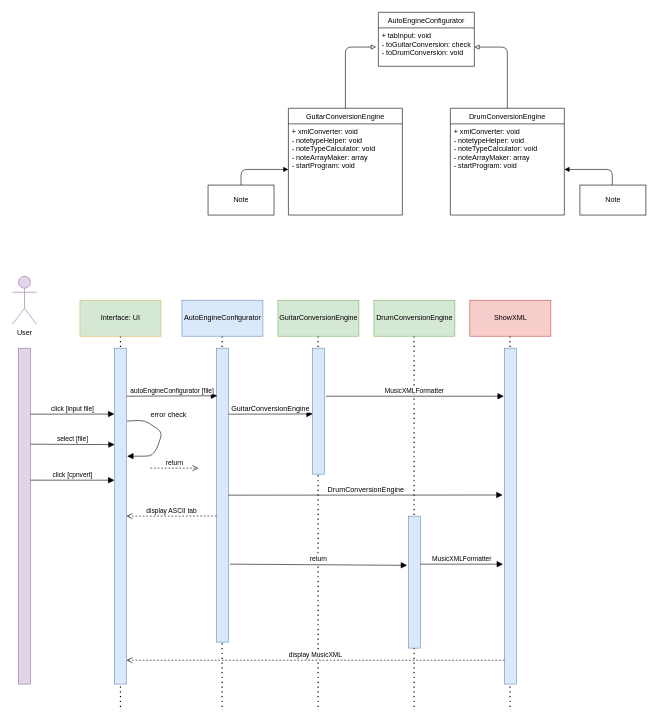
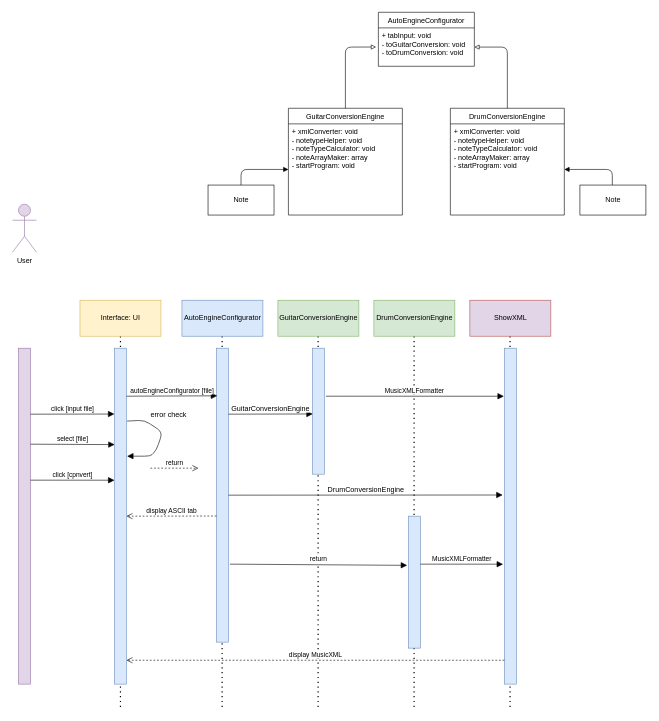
  <mxCell id="0" />
  <mxCell id="1" parent="0" />
  <mxCell id="2" value="" style="endArrow=none;dashed=1;html=1;dashPattern=1 3;strokeWidth=2;exitX=0.5;exitY=1;exitDx=0;exitDy=0;" edge="1" parent="1"><mxGeometry width="50" height="50" relative="1" as="geometry"><mxPoint x="849.5" y="560" as="sourcePoint" /><mxPoint x="849.5" y="1180" as="targetPoint" /></mxGeometry></mxCell>
  <mxCell id="3" value="" style="endArrow=none;dashed=1;html=1;dashPattern=1 3;strokeWidth=2;exitX=0.5;exitY=1;exitDx=0;exitDy=0;" edge="1" parent="1"><mxGeometry width="50" height="50" relative="1" as="geometry"><mxPoint x="689.5" y="560" as="sourcePoint" /><mxPoint x="689.5" y="1180" as="targetPoint" /></mxGeometry></mxCell>
  <mxCell id="4" value="" style="endArrow=none;dashed=1;html=1;dashPattern=1 3;strokeWidth=2;exitX=0.5;exitY=1;exitDx=0;exitDy=0;" edge="1" parent="1"><mxGeometry width="50" height="50" relative="1" as="geometry"><mxPoint x="529.5" y="560" as="sourcePoint" /><mxPoint x="529.5" y="1180" as="targetPoint" /></mxGeometry></mxCell>
  <mxCell id="5" value="" style="endArrow=none;dashed=1;html=1;dashPattern=1 3;strokeWidth=2;exitX=0.5;exitY=1;exitDx=0;exitDy=0;" edge="1" parent="1"><mxGeometry width="50" height="50" relative="1" as="geometry"><mxPoint x="369.5" y="560" as="sourcePoint" /><mxPoint x="369.5" y="1180" as="targetPoint" /></mxGeometry></mxCell>
  <mxCell id="6" value="" style="endArrow=none;dashed=1;html=1;dashPattern=1 3;strokeWidth=2;exitX=0.5;exitY=1;exitDx=0;exitDy=0;" edge="1" parent="1" source="22"><mxGeometry width="50" height="50" relative="1" as="geometry"><mxPoint x="320" y="740" as="sourcePoint" /><mxPoint x="200" y="1180" as="targetPoint" /></mxGeometry></mxCell>
  <mxCell id="7" value="AutoEngineConfigurator" style="swimlane;fontStyle=0;childLayout=stackLayout;horizontal=1;startSize=26;fillColor=none;horizontalStack=0;resizeParent=1;resizeParentMax=0;resizeLast=0;collapsible=1;marginBottom=0;" vertex="1" parent="1"><mxGeometry x="630" y="20" width="160" height="90" as="geometry" /></mxCell>
- <mxCell id="8" value="+ tabInput: void&#10;- toGuitarConversion: check&#10;- toDrumConversion: void" style="text;strokeColor=none;fillColor=none;align=left;verticalAlign=top;spacingLeft=4;spacingRight=4;overflow=hidden;rotatable=0;points=[[0,0.5],[1,0.5]];portConstraint=eastwest;" vertex="1" parent="7"><mxGeometry y="26" width="160" height="64" as="geometry" /></mxCell>
+ <mxCell id="8" value="+ tabInput: void&#10;- toGuitarConversion: void&#10;- toDrumConversion: void" style="text;strokeColor=none;fillColor=none;align=left;verticalAlign=top;spacingLeft=4;spacingRight=4;overflow=hidden;rotatable=0;points=[[0,0.5],[1,0.5]];portConstraint=eastwest;" vertex="1" parent="7"><mxGeometry y="26" width="160" height="64" as="geometry" /></mxCell>
  <mxCell id="9" value="DrumConversionEngine" style="swimlane;fontStyle=0;childLayout=stackLayout;horizontal=1;startSize=26;fillColor=none;horizontalStack=0;resizeParent=1;resizeParentMax=0;resizeLast=0;collapsible=1;marginBottom=0;" vertex="1" parent="1"><mxGeometry x="750" y="180" width="190" height="178" as="geometry" /></mxCell>
  <mxCell id="10" value="+ xmlConverter: void&#10;- notetypeHelper: void &#10;- noteTypeCalculator: void&#10;- noteArrayMaker: array&#10;- startProgram: void" style="text;strokeColor=none;fillColor=none;align=left;verticalAlign=top;spacingLeft=4;spacingRight=4;overflow=hidden;rotatable=0;points=[[0,0.5],[1,0.5]];portConstraint=eastwest;" vertex="1" parent="9"><mxGeometry y="26" width="190" height="152" as="geometry" /></mxCell>
  <mxCell id="11" value="GuitarConversionEngine" style="swimlane;fontStyle=0;childLayout=stackLayout;horizontal=1;startSize=26;fillColor=none;horizontalStack=0;resizeParent=1;resizeParentMax=0;resizeLast=0;collapsible=1;marginBottom=0;" vertex="1" parent="1"><mxGeometry x="480" y="180" width="190" height="178" as="geometry" /></mxCell>
  <mxCell id="12" value="+ xmlConverter: void&#10;- notetypeHelper: void &#10;- noteTypeCalculator: void&#10;- noteArrayMaker: array&#10;- startProgram: void" style="text;strokeColor=none;fillColor=none;align=left;verticalAlign=top;spacingLeft=4;spacingRight=4;overflow=hidden;rotatable=0;points=[[0,0.5],[1,0.5]];portConstraint=eastwest;" vertex="1" parent="11"><mxGeometry y="26" width="190" height="152" as="geometry" /></mxCell>
  <mxCell id="13" value="" style="endArrow=block;html=1;exitX=0.5;exitY=0;exitDx=0;exitDy=0;endFill=0;entryX=1;entryY=0.5;entryDx=0;entryDy=0;" edge="1" parent="1" source="9" target="8"><mxGeometry width="50" height="50" relative="1" as="geometry"><mxPoint x="791.28" y="83.228" as="sourcePoint" /><mxPoint x="910" y="110" as="targetPoint" /><Array as="points"><mxPoint x="845" y="78" /></Array></mxGeometry></mxCell>
  <mxCell id="14" value="" style="endArrow=block;html=1;entryX=-0.024;entryY=0.498;entryDx=0;entryDy=0;shadow=0;endFill=0;entryPerimeter=0;exitX=0.5;exitY=0;exitDx=0;exitDy=0;" edge="1" parent="1" source="11" target="8"><mxGeometry width="50" height="50" relative="1" as="geometry"><mxPoint x="520" y="130" as="sourcePoint" /><mxPoint x="563.72" y="167" as="targetPoint" /><Array as="points"><mxPoint x="575" y="78" /></Array></mxGeometry></mxCell>
- <mxCell id="15" value="User" style="shape=umlActor;verticalLabelPosition=bottom;verticalAlign=top;html=1;fillColor=#e1d5e7;strokeColor=#9673a6;" vertex="1" parent="1"><mxGeometry x="20" y="460" width="40" height="80" as="geometry" /></mxCell>
+ <mxCell id="15" value="User" style="shape=umlActor;verticalLabelPosition=bottom;verticalAlign=top;html=1;fillColor=#e1d5e7;strokeColor=#9673a6;" vertex="1" parent="1"><mxGeometry x="20" y="340" width="40" height="80" as="geometry" /></mxCell>
  <mxCell id="16" value="" style="rounded=0;whiteSpace=wrap;html=1;fillColor=#e1d5e7;strokeColor=#9673a6;" vertex="1" parent="1"><mxGeometry x="30" y="580" width="20" height="560" as="geometry" /></mxCell>
  <mxCell id="17" value="" style="rounded=0;whiteSpace=wrap;html=1;fillColor=#dae8fc;strokeColor=#6c8ebf;" vertex="1" parent="1"><mxGeometry x="190" y="580" width="20" height="560" as="geometry" /></mxCell>
  <mxCell id="18" value="" style="rounded=0;whiteSpace=wrap;html=1;fillColor=#dae8fc;strokeColor=#6c8ebf;" vertex="1" parent="1"><mxGeometry x="840" y="580" width="20" height="560" as="geometry" /></mxCell>
  <mxCell id="19" value="" style="rounded=0;whiteSpace=wrap;html=1;fillColor=#dae8fc;strokeColor=#6c8ebf;" vertex="1" parent="1"><mxGeometry x="680" y="860" width="20" height="220" as="geometry" /></mxCell>
  <mxCell id="20" value="" style="rounded=0;whiteSpace=wrap;html=1;fillColor=#dae8fc;strokeColor=#6c8ebf;" vertex="1" parent="1"><mxGeometry x="520" y="580" width="20" height="210" as="geometry" /></mxCell>
  <mxCell id="21" value="" style="rounded=0;whiteSpace=wrap;html=1;fillColor=#dae8fc;strokeColor=#6c8ebf;" vertex="1" parent="1"><mxGeometry x="360" y="580" width="20" height="490" as="geometry" /></mxCell>
- <mxCell id="22" value="Interface: UI" style="whiteSpace=wrap;html=1;align=center;treeFolding=1;treeMoving=1;newEdgeStyle={&quot;edgeStyle&quot;:&quot;elbowEdgeStyle&quot;,&quot;startArrow&quot;:&quot;none&quot;,&quot;endArrow&quot;:&quot;none&quot;};fillColor=#d5e8d4;strokeColor=#d6b656;" vertex="1" parent="1"><mxGeometry x="132.5" y="500" width="135" height="60" as="geometry" /></mxCell>
+ <mxCell id="22" value="Interface: UI" style="whiteSpace=wrap;html=1;align=center;treeFolding=1;treeMoving=1;newEdgeStyle={&quot;edgeStyle&quot;:&quot;elbowEdgeStyle&quot;,&quot;startArrow&quot;:&quot;none&quot;,&quot;endArrow&quot;:&quot;none&quot;};fillColor=#fff2cc;strokeColor=#d6b656;" vertex="1" parent="1"><mxGeometry x="132.5" y="500" width="135" height="60" as="geometry" /></mxCell>
  <mxCell id="23" value="AutoEngineConfigurator" style="whiteSpace=wrap;html=1;align=center;treeFolding=1;treeMoving=1;newEdgeStyle={&quot;edgeStyle&quot;:&quot;elbowEdgeStyle&quot;,&quot;startArrow&quot;:&quot;none&quot;,&quot;endArrow&quot;:&quot;none&quot;};fillColor=#dae8fc;strokeColor=#6c8ebf;" vertex="1" parent="1"><mxGeometry x="302.5" y="500" width="135" height="60" as="geometry" /></mxCell>
- <mxCell id="24" value="ShowXML" style="whiteSpace=wrap;html=1;align=center;treeFolding=1;treeMoving=1;newEdgeStyle={&quot;edgeStyle&quot;:&quot;elbowEdgeStyle&quot;,&quot;startArrow&quot;:&quot;none&quot;,&quot;endArrow&quot;:&quot;none&quot;};fillColor=#f8cecc;strokeColor=#b85450;" vertex="1" parent="1"><mxGeometry x="782.5" y="500" width="135" height="60" as="geometry" /></mxCell>
+ <mxCell id="24" value="ShowXML" style="whiteSpace=wrap;html=1;align=center;treeFolding=1;treeMoving=1;newEdgeStyle={&quot;edgeStyle&quot;:&quot;elbowEdgeStyle&quot;,&quot;startArrow&quot;:&quot;none&quot;,&quot;endArrow&quot;:&quot;none&quot;};fillColor=#e1d5e7;strokeColor=#b85450;" vertex="1" parent="1"><mxGeometry x="782.5" y="500" width="135" height="60" as="geometry" /></mxCell>
  <mxCell id="25" value="&lt;span&gt;GuitarConversionEngine&lt;/span&gt;" style="whiteSpace=wrap;html=1;align=center;treeFolding=1;treeMoving=1;newEdgeStyle={&quot;edgeStyle&quot;:&quot;elbowEdgeStyle&quot;,&quot;startArrow&quot;:&quot;none&quot;,&quot;endArrow&quot;:&quot;none&quot;};fillColor=#d5e8d4;strokeColor=#82b366;" vertex="1" parent="1"><mxGeometry x="462.5" y="500" width="135" height="60" as="geometry" /></mxCell>
  <mxCell id="26" value="&lt;span&gt;DrumConversionEngine&lt;/span&gt;" style="whiteSpace=wrap;html=1;align=center;treeFolding=1;treeMoving=1;newEdgeStyle={&quot;edgeStyle&quot;:&quot;elbowEdgeStyle&quot;,&quot;startArrow&quot;:&quot;none&quot;,&quot;endArrow&quot;:&quot;none&quot;};fillColor=#d5e8d4;strokeColor=#82b366;" vertex="1" parent="1"><mxGeometry x="622.5" y="500" width="135" height="60" as="geometry" /></mxCell>
  <mxCell id="27" value="&lt;span style=&quot;font-size: 12px&quot;&gt;GuitarConversionEngine&lt;/span&gt;" style="html=1;verticalAlign=bottom;endArrow=block;endSize=8;shadow=0;endFill=1;entryX=0.031;entryY=0.522;entryDx=0;entryDy=0;entryPerimeter=0;" edge="1" parent="1" target="20"><mxGeometry relative="1" as="geometry"><mxPoint x="380" y="690" as="sourcePoint" /><mxPoint x="460" y="690" as="targetPoint" /></mxGeometry></mxCell>
  <mxCell id="28" value="return" style="html=1;verticalAlign=bottom;endArrow=open;endSize=8;shadow=0;dashed=1;" edge="1" parent="1"><mxGeometry relative="1" as="geometry"><mxPoint x="250" y="780" as="sourcePoint" /><mxPoint x="330" y="780" as="targetPoint" /></mxGeometry></mxCell>
  <mxCell id="29" value="Note" style="html=1;" vertex="1" parent="1"><mxGeometry x="966" y="308" width="110" height="50" as="geometry" /></mxCell>
  <mxCell id="30" value="Note" style="html=1;" vertex="1" parent="1"><mxGeometry x="346" y="308" width="110" height="50" as="geometry" /></mxCell>
  <mxCell id="31" value="" style="endArrow=block;html=1;entryX=0;entryY=0.5;entryDx=0;entryDy=0;exitX=0.5;exitY=0;exitDx=0;exitDy=0;shadow=0;endFill=1;" edge="1" parent="1" source="30" target="12"><mxGeometry width="50" height="50" relative="1" as="geometry"><mxPoint x="437.5" y="214" as="sourcePoint" /><mxPoint x="382.5" y="308" as="targetPoint" /><Array as="points"><mxPoint x="401" y="282" /></Array></mxGeometry></mxCell>
  <mxCell id="32" value="" style="endArrow=block;html=1;entryX=1;entryY=0.5;entryDx=0;entryDy=0;exitX=0.5;exitY=0;exitDx=0;exitDy=0;shadow=0;endFill=1;" edge="1" parent="1" target="10"><mxGeometry width="50" height="50" relative="1" as="geometry"><mxPoint x="1020" y="308" as="sourcePoint" /><mxPoint x="1099" y="282" as="targetPoint" /><Array as="points"><mxPoint x="1020" y="282" /></Array></mxGeometry></mxCell>
  <mxCell id="33" value="return" style="html=1;verticalAlign=bottom;endArrow=block;endSize=8;shadow=0;endFill=1;" edge="1" parent="1"><mxGeometry relative="1" as="geometry"><mxPoint x="382.5" y="940" as="sourcePoint" /><mxPoint x="678" y="942" as="targetPoint" /></mxGeometry></mxCell>
  <mxCell id="34" value="autoEngineConfigurator [file]" style="html=1;verticalAlign=bottom;endArrow=block;endSize=8;shadow=0;endFill=1;entryX=0.066;entryY=0.162;entryDx=0;entryDy=0;entryPerimeter=0;" edge="1" parent="1" target="21"><mxGeometry relative="1" as="geometry"><mxPoint x="210" y="660" as="sourcePoint" /><mxPoint x="360" y="657" as="targetPoint" /></mxGeometry></mxCell>
  <mxCell id="35" value="click [cpnvert]" style="html=1;verticalAlign=bottom;endArrow=block;endSize=8;shadow=0;endFill=1;entryX=0;entryY=0.393;entryDx=0;entryDy=0;entryPerimeter=0;" edge="1" parent="1" target="17"><mxGeometry relative="1" as="geometry"><mxPoint x="50" y="800" as="sourcePoint" /><mxPoint x="130" y="800" as="targetPoint" /></mxGeometry></mxCell>
  <mxCell id="36" value="select [file]" style="html=1;verticalAlign=bottom;endArrow=block;endSize=8;shadow=0;endFill=1;entryX=0.019;entryY=0.287;entryDx=0;entryDy=0;entryPerimeter=0;" edge="1" parent="1" target="17"><mxGeometry relative="1" as="geometry"><mxPoint x="50" y="740" as="sourcePoint" /><mxPoint x="130" y="740" as="targetPoint" /></mxGeometry></mxCell>
  <mxCell id="37" value="click [input file]" style="html=1;verticalAlign=bottom;endArrow=block;endSize=8;shadow=0;endFill=1;entryX=-0.005;entryY=0.196;entryDx=0;entryDy=0;entryPerimeter=0;" edge="1" parent="1" target="17"><mxGeometry relative="1" as="geometry"><mxPoint x="50" y="690" as="sourcePoint" /><mxPoint x="130" y="690" as="targetPoint" /></mxGeometry></mxCell>
  <mxCell id="38" value="display ASCII tab" style="html=1;verticalAlign=bottom;endArrow=open;endSize=8;shadow=0;dashed=1;exitX=0;exitY=0.571;exitDx=0;exitDy=0;entryX=1;entryY=0.5;entryDx=0;entryDy=0;exitPerimeter=0;" edge="1" parent="1" source="21" target="17"><mxGeometry relative="1" as="geometry"><mxPoint x="50" y="859.76" as="sourcePoint" /><mxPoint x="280" y="910" as="targetPoint" /></mxGeometry></mxCell>
  <mxCell id="39" value="MusicXMLFormatter" style="html=1;verticalAlign=bottom;endArrow=block;endSize=8;shadow=0;endFill=1;entryX=-0.038;entryY=0.143;entryDx=0;entryDy=0;entryPerimeter=0;" edge="1" parent="1" target="18"><mxGeometry relative="1" as="geometry"><mxPoint x="542.5" y="660" as="sourcePoint" /><mxPoint x="622.5" y="660" as="targetPoint" /></mxGeometry></mxCell>
  <mxCell id="40" value="MusicXMLFormatter" style="html=1;verticalAlign=bottom;endArrow=block;endSize=8;shadow=0;endFill=1;entryX=-0.107;entryY=0.643;entryDx=0;entryDy=0;entryPerimeter=0;" edge="1" parent="1" target="18"><mxGeometry relative="1" as="geometry"><mxPoint x="700" y="940" as="sourcePoint" /><mxPoint x="780" y="940" as="targetPoint" /></mxGeometry></mxCell>
  <mxCell id="41" value="display MusicXML" style="html=1;verticalAlign=bottom;endArrow=open;endSize=8;shadow=0;dashed=1;exitX=0;exitY=0.929;exitDx=0;exitDy=0;entryX=1;entryY=0.5;entryDx=0;entryDy=0;exitPerimeter=0;" edge="1" parent="1" source="18"><mxGeometry relative="1" as="geometry"><mxPoint x="360" y="1100" as="sourcePoint" /><mxPoint x="210" y="1100.21" as="targetPoint" /></mxGeometry></mxCell>
  <mxCell id="42" value="&lt;span style=&quot;font-size: 12px&quot;&gt;DrumConversionEngine&lt;/span&gt;" style="html=1;verticalAlign=bottom;endArrow=block;endSize=8;shadow=0;endFill=1;entryX=-0.141;entryY=0.437;entryDx=0;entryDy=0;entryPerimeter=0;exitX=1;exitY=0.5;exitDx=0;exitDy=0;" edge="1" parent="1" source="21" target="18"><mxGeometry relative="1" as="geometry"><mxPoint x="400" y="710" as="sourcePoint" /><mxPoint x="540.62" y="709.62" as="targetPoint" /></mxGeometry></mxCell>
  <mxCell id="43" value="&lt;span style=&quot;font-size: 12px&quot;&gt;error check&lt;/span&gt;" style="html=1;verticalAlign=bottom;endArrow=block;endSize=8;shadow=0;endFill=1;exitX=1.048;exitY=0.217;exitDx=0;exitDy=0;exitPerimeter=0;" edge="1" parent="1" source="17"><mxGeometry x="-0.168" y="22" relative="1" as="geometry"><mxPoint x="390" y="700" as="sourcePoint" /><mxPoint x="211" y="760" as="targetPoint" /><Array as="points"><mxPoint x="240" y="700" /><mxPoint x="270" y="720" /><mxPoint x="260" y="750" /><mxPoint x="250" y="760" /></Array><mxPoint as="offset" /></mxGeometry></mxCell>
